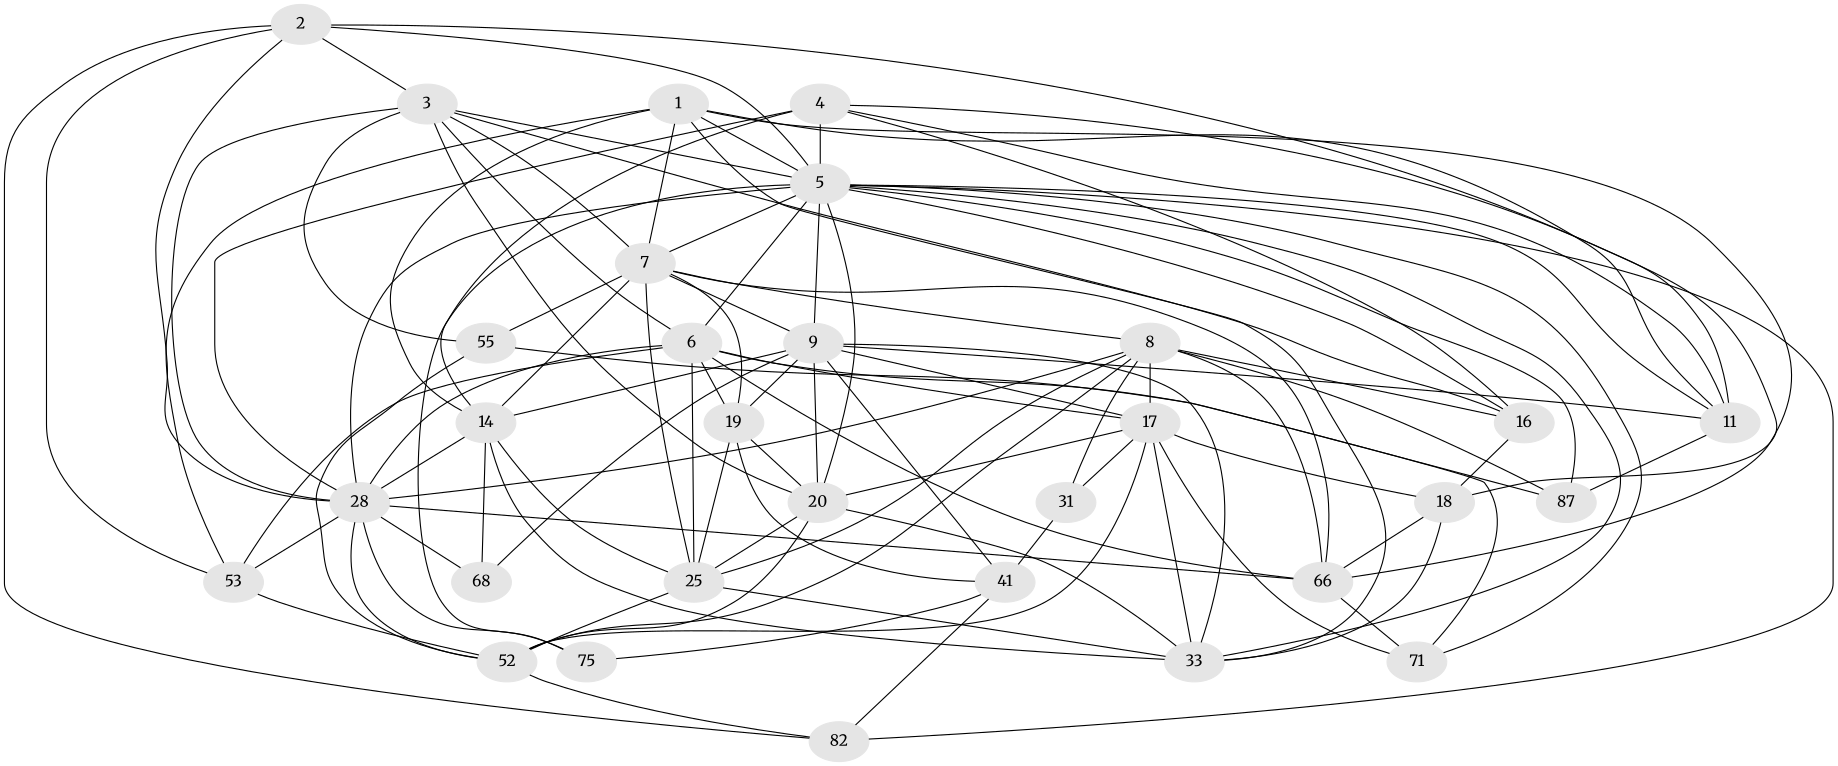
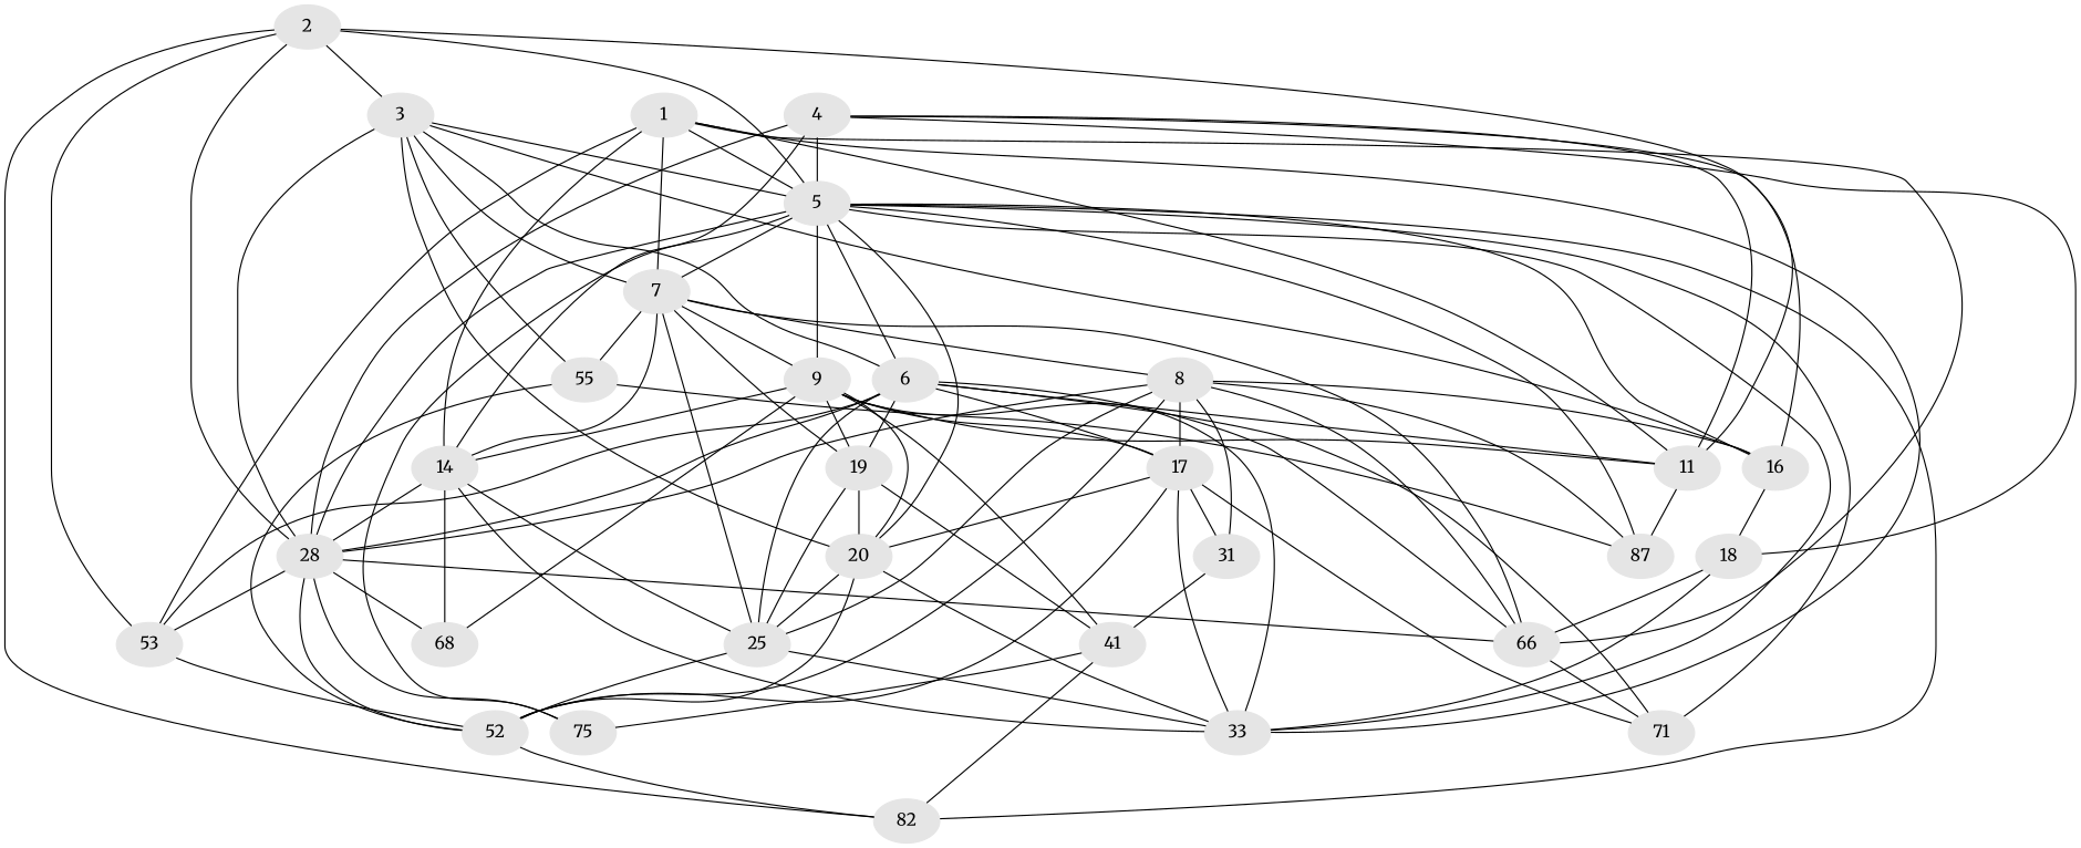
  graph {
    fontname=Merriweather
    node [color=gray90 fontname=Merriweather style=filled]
    edge [fontname=Merriweather]
    1 [super="+99+78"]
    5 [super="+15+10+72+12"]
    7 [super="+74+38"]
    11 [super="+86"]
    14 [super="+103+50"]
    33 [super="+52+80"]
    53 [super="+100"]
    66 [super="+98+88"]
    28 [super="+67+43+69+76"]
    82
    6 [super="+22+46"]
    16 [super="+26+29"]
    20 [super="+54+24"]
    9 [super="+42+21+61+36"]
    71
    75
    87
    55
    19 [super="+40"]
    25 [super="+70+48+96+37"]
    8 [super="+57+44"]
    68
    n23 [label=52 super="+90+79"]
    2 [super="+51"]
    3 [super="+30"]
    17 [super="+77+39+62"]
    18 [super="+73"]
    4 [super="+13+45"]
    41 [super="+49"]
    31
    1 -- 5
    1 -- 7 [weight=2]
    1 -- 11
    1 -- 14
    1 -- 33
    1 -- 53
    1 -- 66
    5 -- 7 [weight=3]
-   5 -- 11
+   6 -- 11
    5 -- 33
    5 -- 28
    5 -- 82
    5 -- 6 [weight=2]
    5 -- 16
    5 -- 20
    5 -- 9 [weight=3]
    5 -- 71
    5 -- 75 [weight=2]
    5 -- 87
    7 -- 14
    7 -- 66
    7 -- 9
    7 -- 55
    7 -- 19
    7 -- 25 [weight=2]
    7 -- 8
    11 -- 87
    14 -- 33
    14 -- 28
    14 -- 25
    14 -- 68 [weight=2]
    53 -- n23
    66 -- 71
    28 -- 53 [weight=2]
    28 -- 66
    28 -- 75
    28 -- 68
    28 -- n23
    6 -- 53 [weight=2]
    6 -- 66
    6 -- 28 [weight=2]
    6 -- 71
    6 -- 19
    6 -- 25
    6 -- 17
    16 -- 18 [weight=2]
    20 -- 33
    20 -- 25 [weight=2]
    20 -- n23
    9 -- 11
    9 -- 14 [weight=2]
    9 -- 33
    9 -- 20
    9 -- 19
    9 -- 68
    9 -- 17
    9 -- 41 [weight=2]
    55 -- 87
    55 -- n23
    19 -- 20
    19 -- 25
    19 -- 41
    25 -- 33
    25 -- n23
    8 -- 66
    8 -- 28
    8 -- 16
    8 -- 87
    8 -- 25
    8 -- n23
    8 -- 17 [weight=4]
    8 -- 31
    n23 -- 82
    2 -- 5
    2 -- 11
    2 -- 53
    2 -- 28
    2 -- 82
    2 -- 3
    3 -- 5
    3 -- 7
    3 -- 28
    3 -- 6
    3 -- 16
    3 -- 20
    3 -- 55
    17 -- 33
    17 -- 20 [weight=2]
    17 -- 71
    17 -- n23
-   17 -- 18
    17 -- 31 [weight=2]
    18 -- 33
    18 -- 66
    4 -- 5 [weight=3]
    4 -- 11
    4 -- 14
    4 -- 28
    4 -- 16
    4 -- 18
    41 -- 82
    41 -- 75
    31 -- 41
  }
